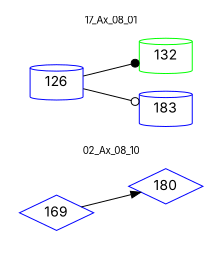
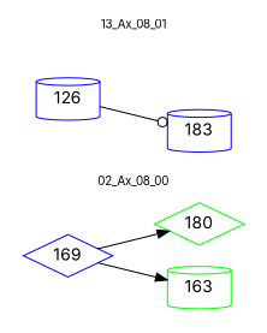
  digraph {
    fontname=Inter
    rankdir=LR
    node [color=blue fontname=Inter shape=cylinder]
    edge [arrowhead=normal color=black fontname=Inter]
    n1 [label=169 shape=diamond]
-   n3 [label=180 shape=diamond]
+   n2 [color=green label=163]
+   n3 [color=green label=180 shape=diamond]
    n4 [label=126]
    n5 [label=183]
-   n6 [color=green label=132]
    subgraph cluster_1 {
      color=white
      fontsize=10
-     label="02_Ax_08_10"
+     label="02_Ax_08_00"
      n1
+     n2
      n3
    }
    subgraph cluster_2 {
      color=white
      fontsize=10
-     label="17_Ax_08_01"
+     label="13_Ax_08_01"
      n4
      n5
-     n6
    }
+   n1 -> n2
    n1 -> n3
    n4 -> n5 [arrowhead=odot]
-   n4 -> n6 [arrowhead=dot]
  }
